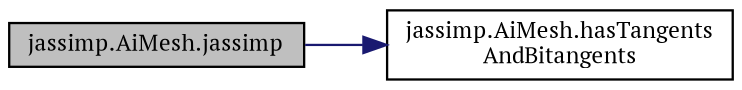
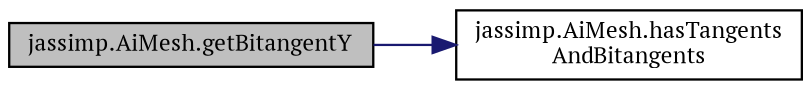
  digraph {
    rankdir=LR
    fontname="PT Serif"
    node [color=black fontname="PT Serif" fontsize=10 shape=record style=filled]
-   n1 [fillcolor=grey75 fontcolor=black height=0.2 label="jassimp.AiMesh.jassimp" width=0.4]
+   n1 [fillcolor=grey75 fontcolor=black height=0.2 label="jassimp.AiMesh.getBitangentY" width=0.4]
    n2 [fillcolor=white height=0.2 label="jassimp.AiMesh.hasTangents\lAndBitangents" width=0.4]
    n1 -> n2 [color=midnightblue fontname="PT Serif" fontsize=10 labelfontname=Helvetica labelfontsize=10 style=solid]
  }
